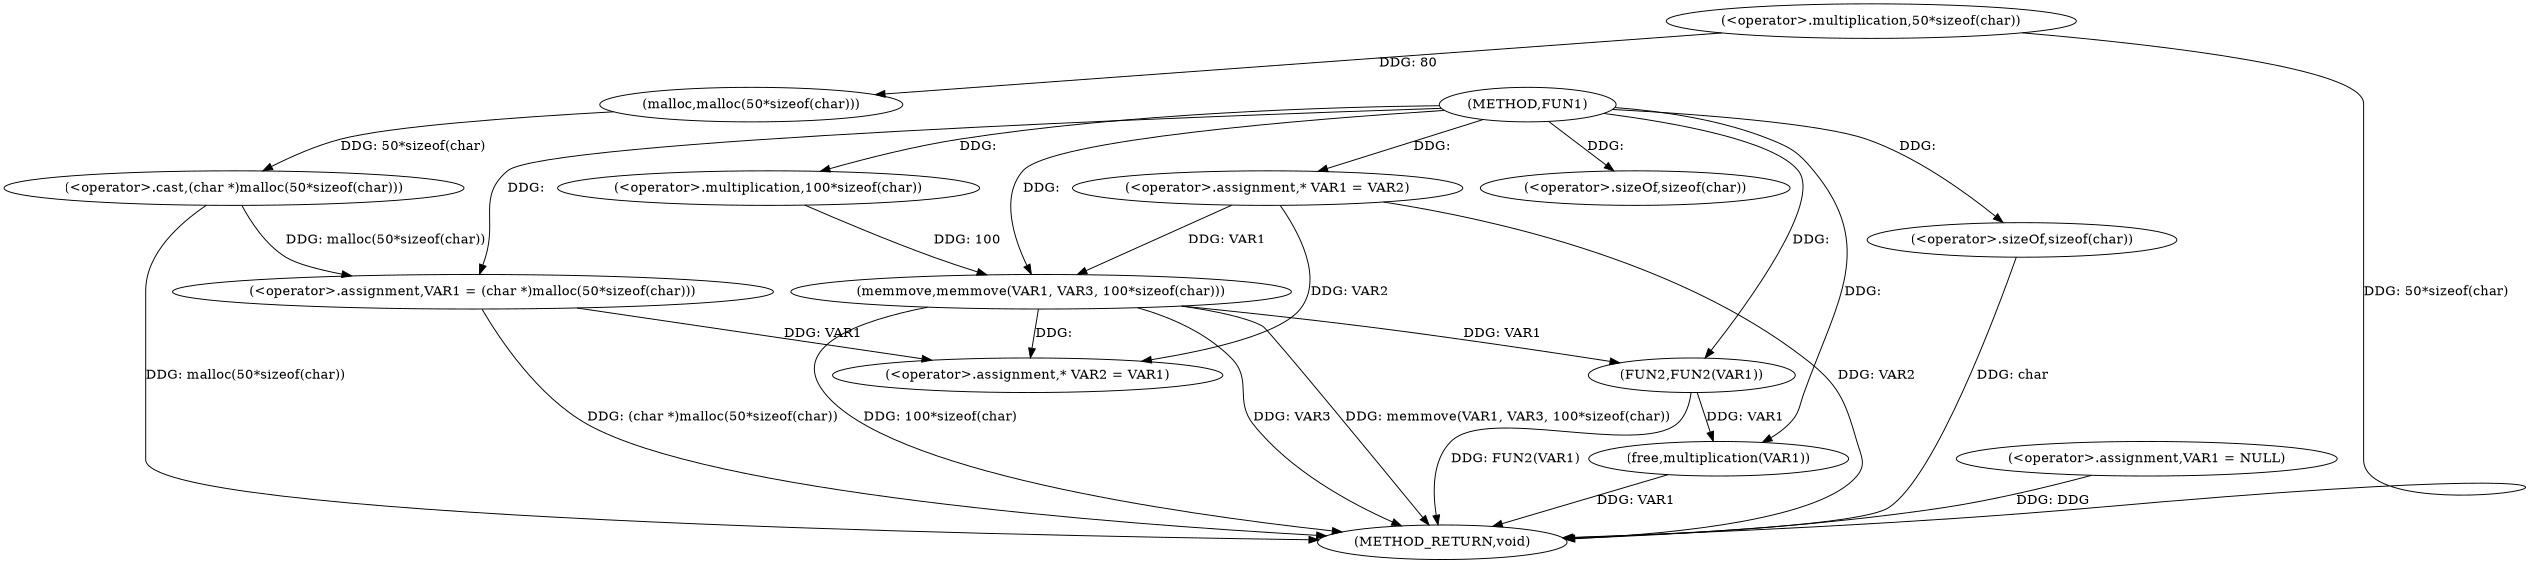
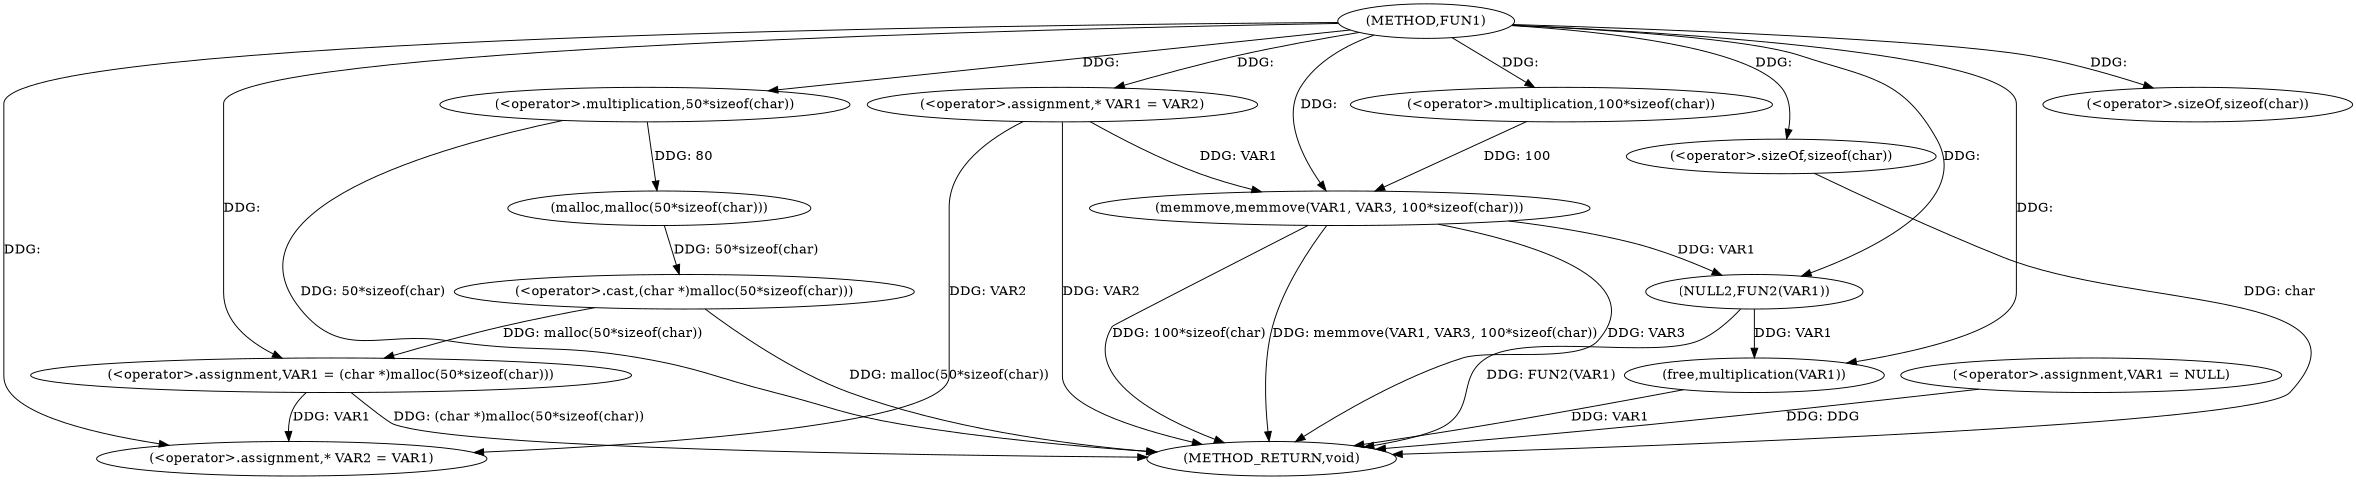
  digraph {
    n1 [label="(METHOD,FUN1)"]
    n2 [label="(<operator>.assignment,VAR1 = (char *)malloc(50*sizeof(char)))"]
    n3 [label="(<operator>.multiplication,50*sizeof(char))"]
    n4 [label="(<operator>.sizeOf,sizeof(char))"]
    n5 [label="(<operator>.assignment,* VAR2 = VAR1)"]
    n6 [label="(<operator>.assignment,* VAR1 = VAR2)"]
    n7 [label="(memmove,memmove(VAR1, VAR3, 100*sizeof(char)))"]
    n8 [label="(<operator>.multiplication,100*sizeof(char))"]
    n9 [label="(<operator>.sizeOf,sizeof(char))"]
-   n10 [label="(FUN2,FUN2(VAR1))"]
+   n10 [label="(NULL2,FUN2(VAR1))"]
    n11 [label="(free,multiplication(VAR1))"]
    n12 [label="(<operator>.assignment,VAR1 = NULL)"]
    n13 [label="(METHOD_RETURN,void)"]
    n14 [label="(malloc,malloc(50*sizeof(char)))"]
    n15 [label="(<operator>.cast,(char *)malloc(50*sizeof(char)))"]
    n1 -> n2 [label="DDG: "]
+   n1 -> n3 [label="DDG: "]
    n1 -> n4 [label="DDG: "]
-   n7 -> n5 [label="DDG: "]
+   n1 -> n5 [label="DDG: "]
    n1 -> n6 [label="DDG: "]
    n1 -> n7 [label="DDG: "]
    n1 -> n8 [label="DDG: "]
    n1 -> n9 [label="DDG: "]
    n1 -> n10 [label="DDG: "]
    n1 -> n11 [label="DDG: "]
    n2 -> n5 [label="DDG: VAR1"]
    n2 -> n13 [label="DDG: (char *)malloc(50*sizeof(char))"]
    n3 -> n13 [label="DDG: 50*sizeof(char)"]
    n3 -> n14 [label="DDG: 80"]
    n6 -> n5 [label="DDG: VAR2"]
    n6 -> n7 [label="DDG: VAR1"]
    n6 -> n13 [label="DDG: VAR2"]
    n7 -> n10 [label="DDG: VAR1"]
    n7 -> n13 [label="DDG: memmove(VAR1, VAR3, 100*sizeof(char))"]
    n7 -> n13 [label="DDG: VAR3"]
    n7 -> n13 [label="DDG: 100*sizeof(char)"]
    n8 -> n7 [label="DDG: 100"]
    n9 -> n13 [label="DDG: char"]
    n10 -> n11 [label="DDG: VAR1"]
    n10 -> n13 [label="DDG: FUN2(VAR1)"]
    n11 -> n13 [label="DDG: VAR1"]
    n12 -> n13 [label="DDG: DDG"]
    n14 -> n15 [label="DDG: 50*sizeof(char)"]
    n15 -> n2 [label="DDG: malloc(50*sizeof(char))"]
    n15 -> n13 [label="DDG: malloc(50*sizeof(char))"]
  }
